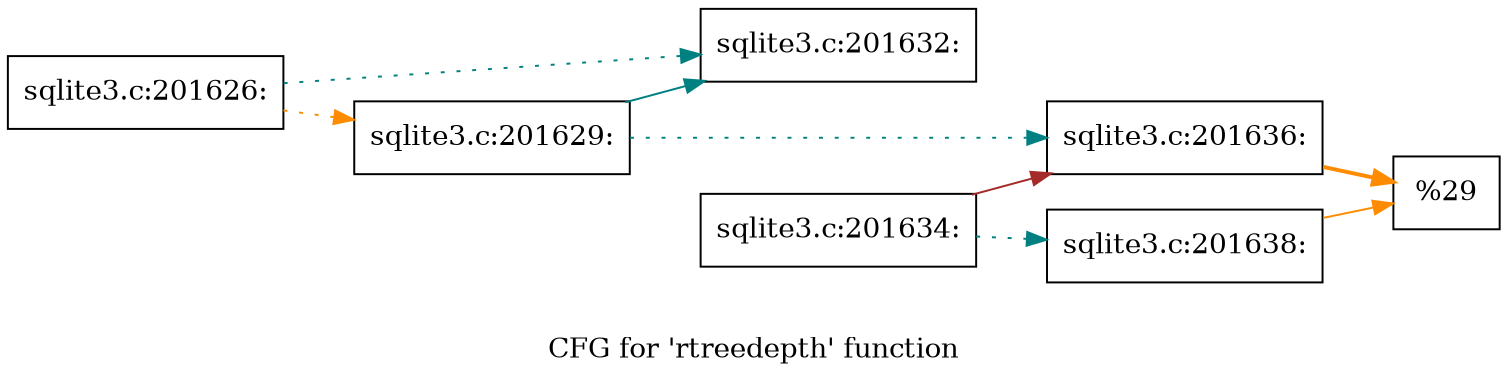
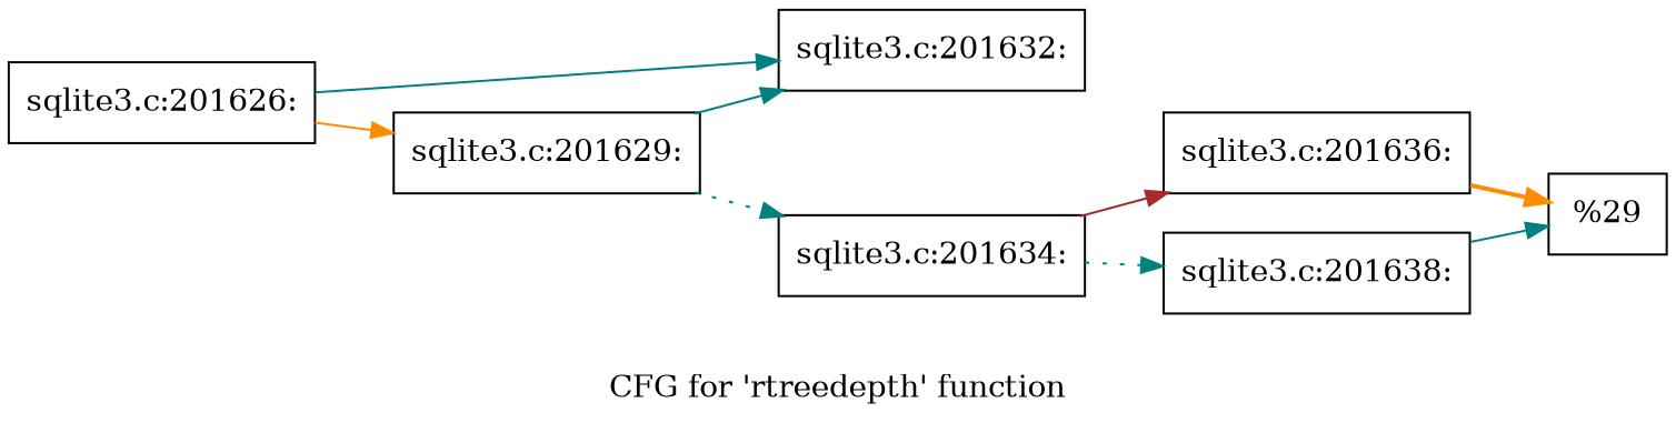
  digraph {
    label="CFG for 'rtreedepth' function"
    rankdir=LR
    node [shape=record]
    edge [color=teal style=dotted]
    n1 [label="{sqlite3.c:201626:}"]
    n2 [label="{sqlite3.c:201632:}"]
    n3 [label="{sqlite3.c:201629:}"]
    n4 [label="{sqlite3.c:201634:}"]
    n5 [label="{sqlite3.c:201636:}"]
    n6 [label="{sqlite3.c:201638:}"]
    n7 [label="{%29}"]
-   n1 -> n2
-   n1 -> n3 [color=darkorange]
+   n1 -> n2 [style=solid]
+   n1 -> n3 [color=darkorange style=solid]
    n3 -> n2 [style=solid]
-   n3 -> n5
+   n3 -> n4
    n4 -> n5 [color=brown style=solid]
    n4 -> n6
    n5 -> n7 [color=darkorange style=bold]
-   n6 -> n7 [color=darkorange style=solid]
+   n6 -> n7 [style=solid]
  }
